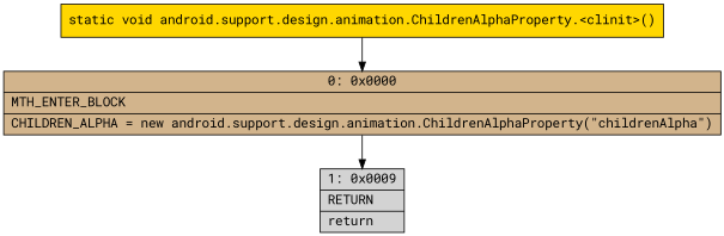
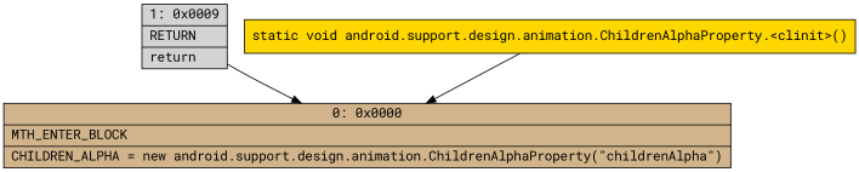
  digraph {
    fontname="Roboto Mono"
    node [shape=record style=filled fontname="Roboto Mono"]
    edge [fontname="Roboto Mono"]
    n1 [label="{0\:\ 0x0000|MTH_ENTER_BLOCK\l|CHILDREN_ALPHA = new android.support.design.animation.ChildrenAlphaProperty(\"childrenAlpha\")\l}" fillcolor=tan]
    n2 [label="{1\:\ 0x0009|RETURN\l|return\l}" fillcolor=lightgrey]
    n3 [label="{static void android.support.design.animation.ChildrenAlphaProperty.\<clinit\>() }" fillcolor=gold]
-   n1 -> n2
+   n2 -> n1
    n3 -> n1
  }
